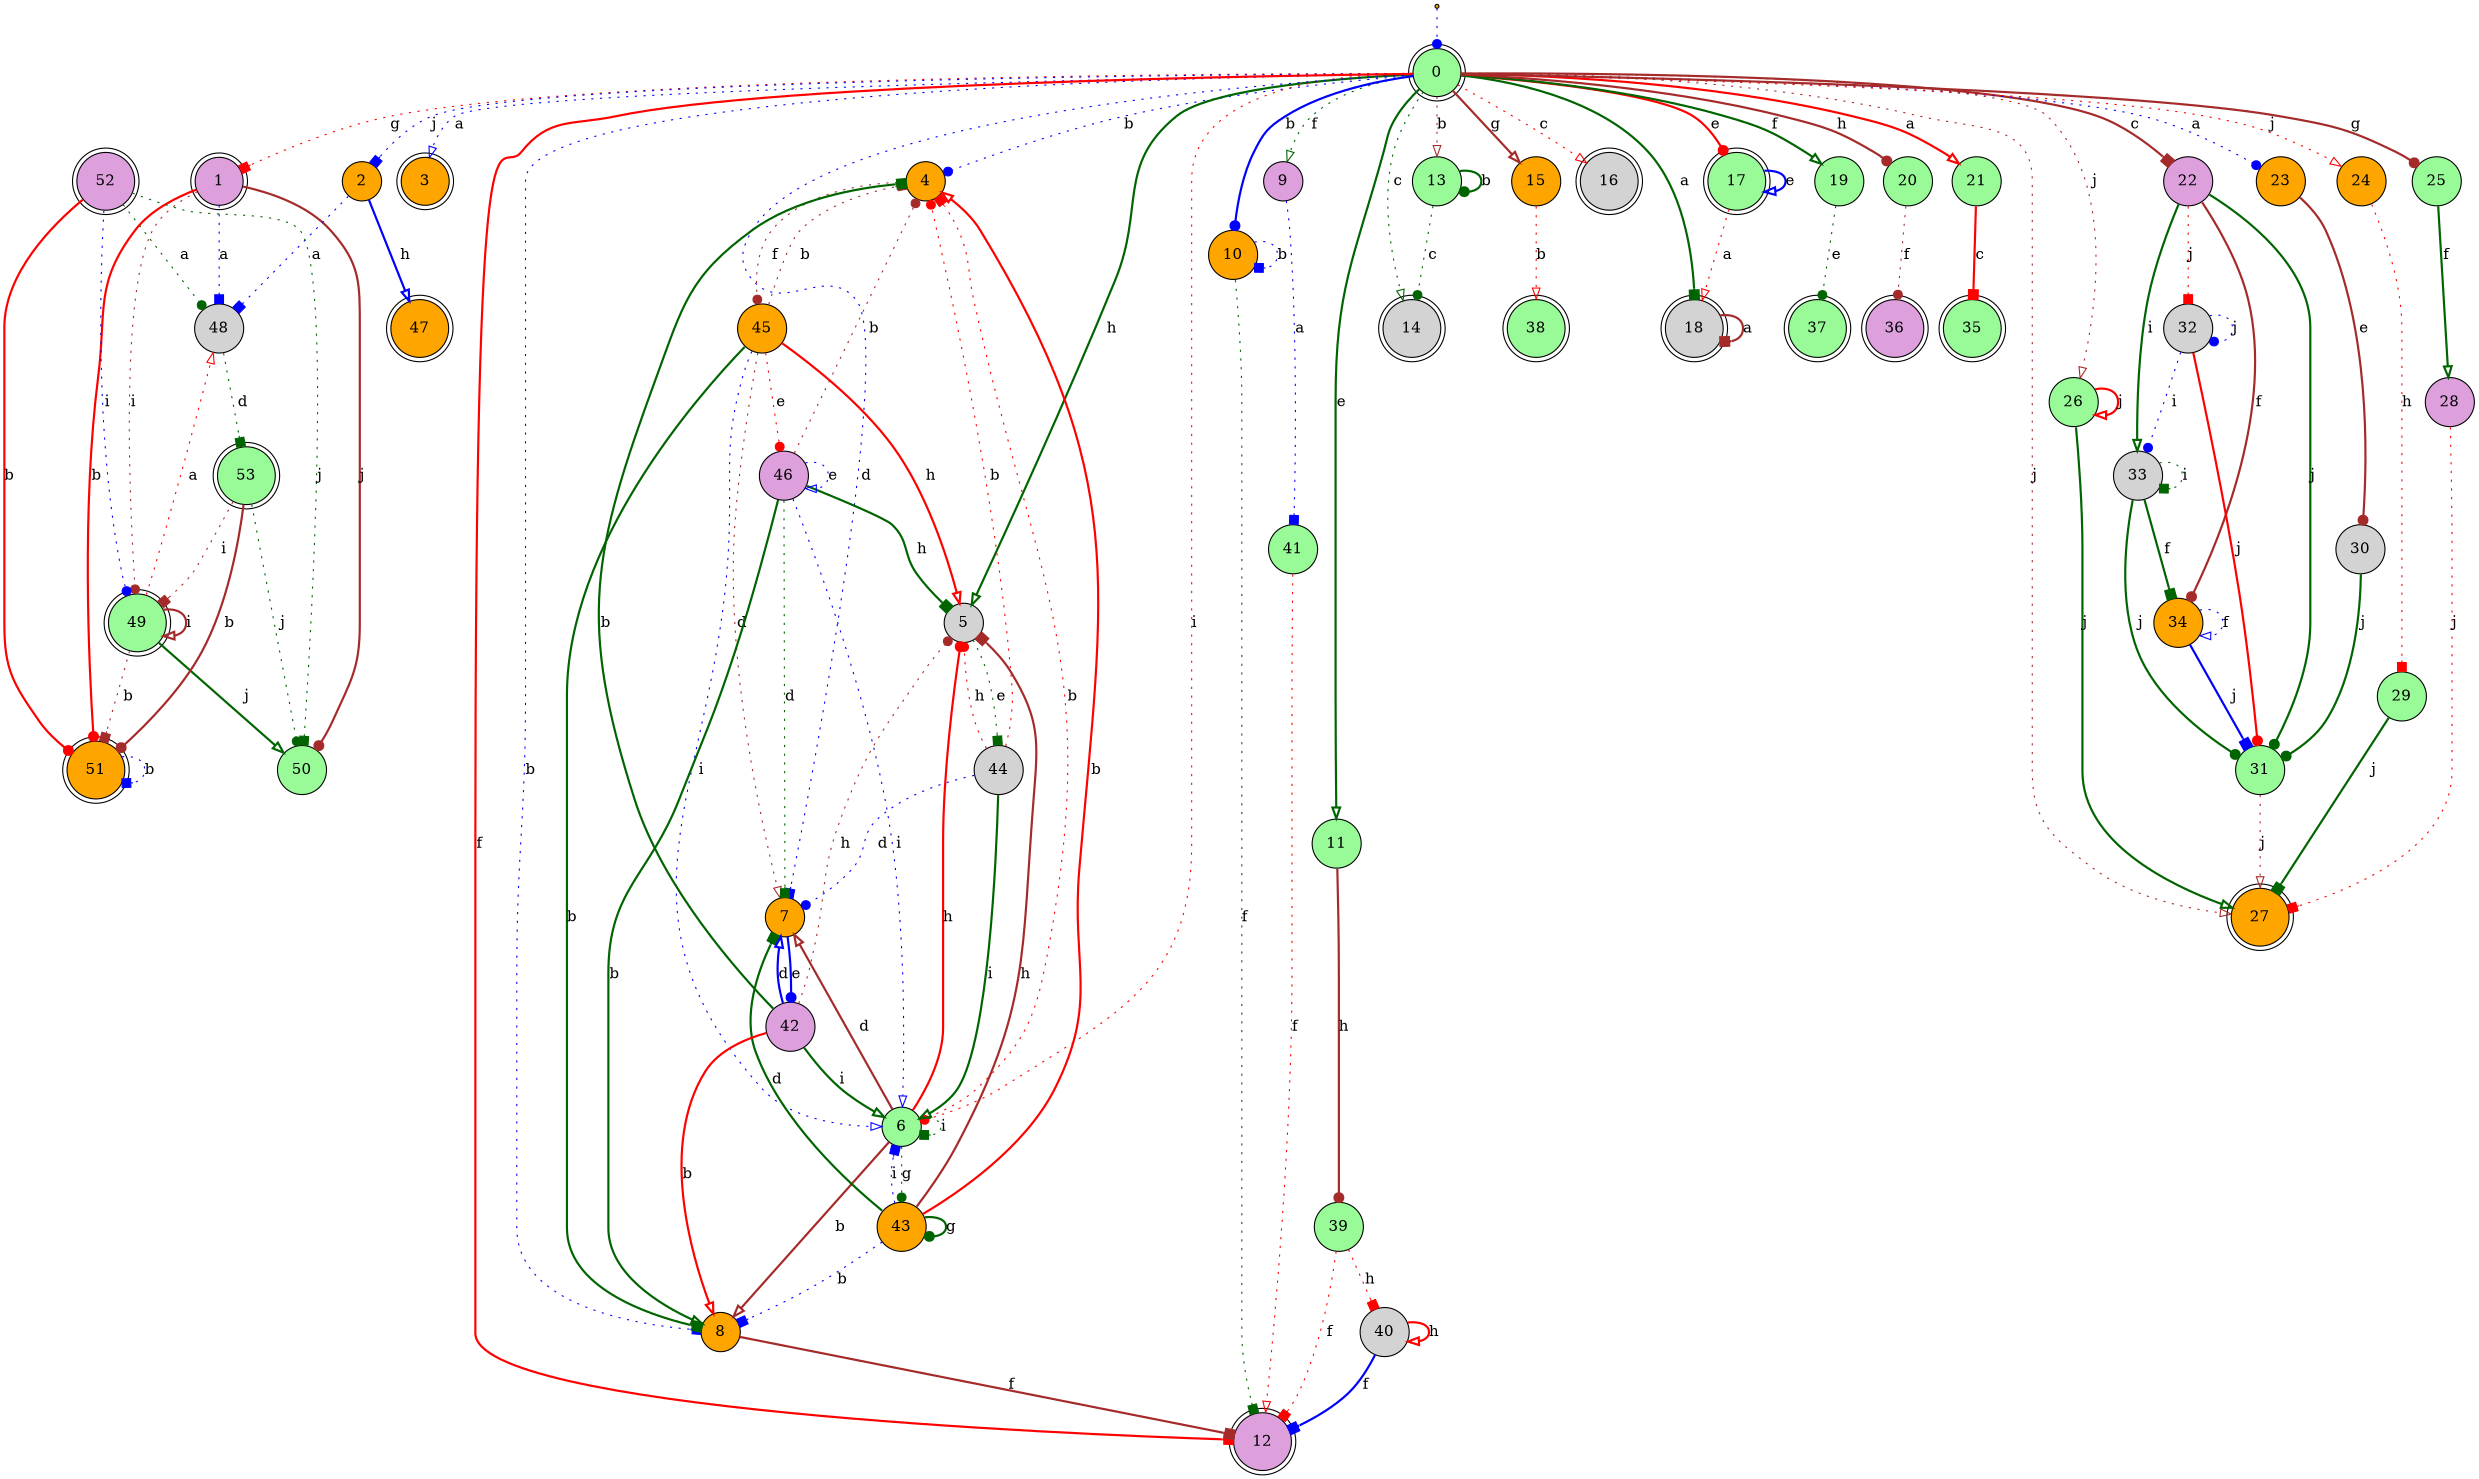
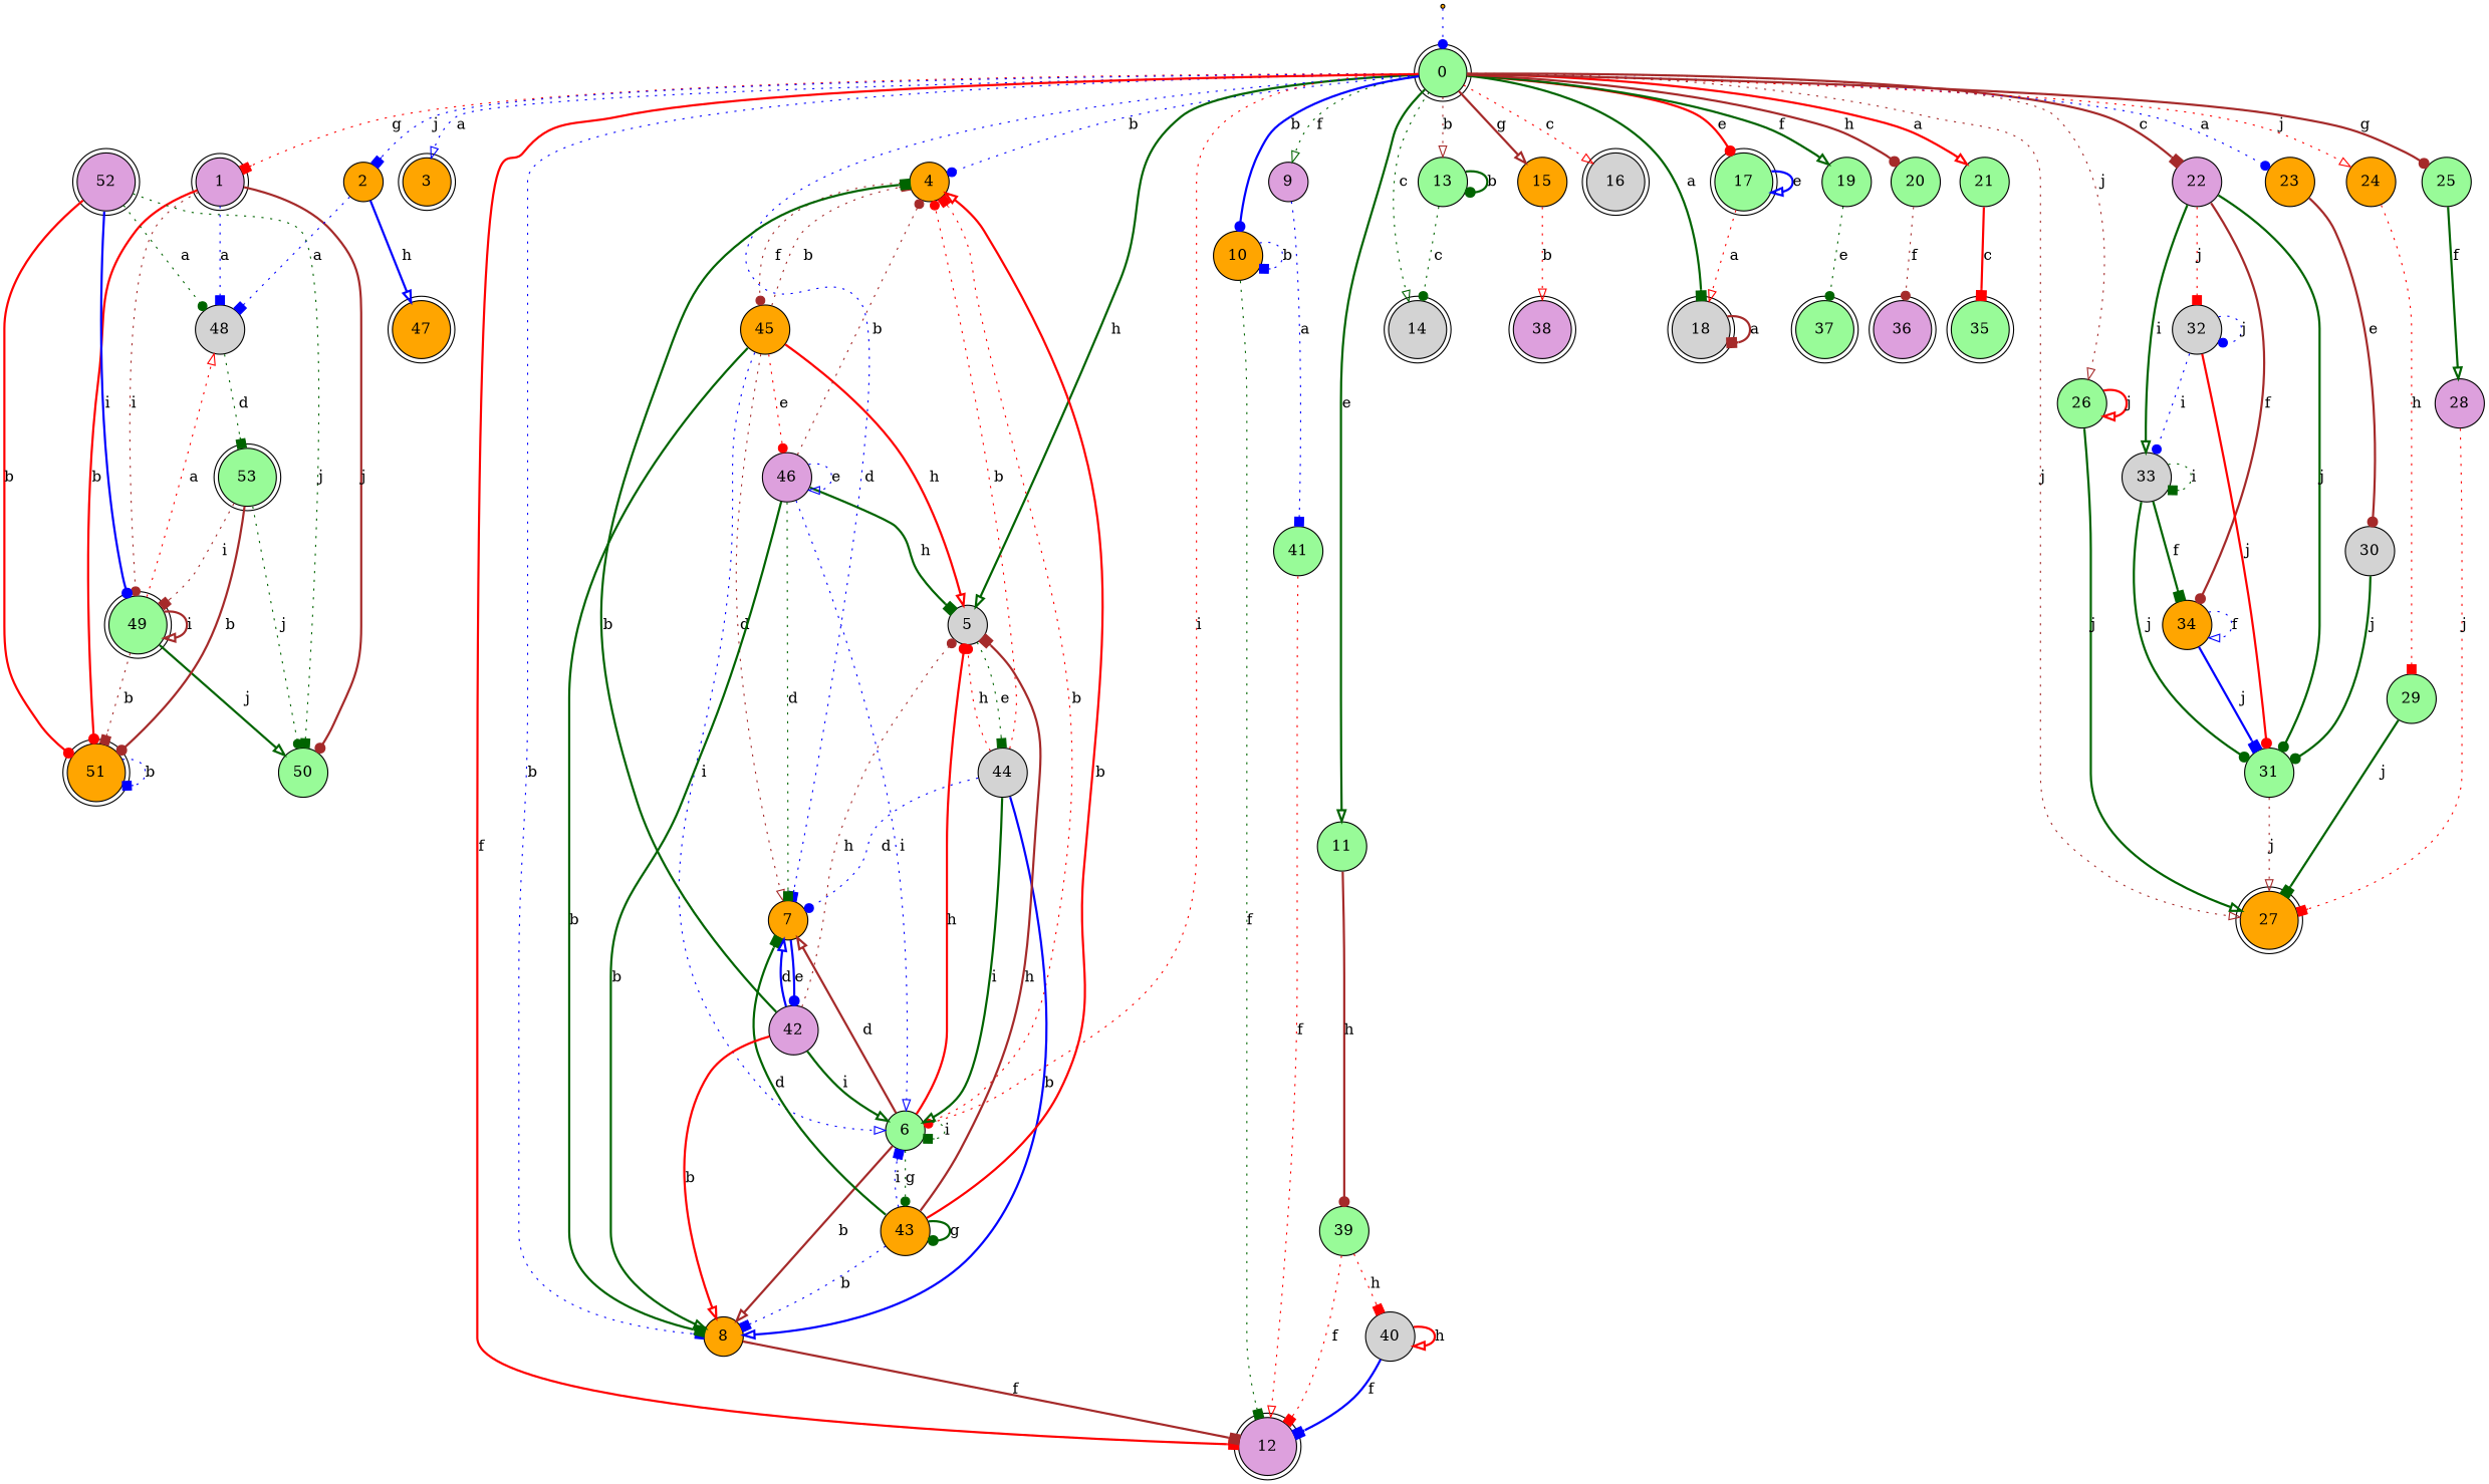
  digraph {
    rankdir=TB
    node [fillcolor=palegreen shape=circle style=filled]
    edge [arrowhead=box color=darkgreen style=dotted]
    dummy0 [fillcolor=orange shape=point]
    0 [shape=doublecircle]
    1 [fillcolor=plum shape=doublecircle]
    2 [fillcolor=orange]
    3 [fillcolor=orange shape=doublecircle]
    4 [fillcolor=orange]
    5 [fillcolor=lightgrey]
    6
    7 [fillcolor=orange]
    8 [fillcolor=orange]
    9 [fillcolor=plum]
    10 [fillcolor=orange]
    11
    12 [fillcolor=plum shape=doublecircle]
    13
    14 [fillcolor=lightgrey shape=doublecircle]
    15 [fillcolor=orange]
    16 [fillcolor=lightgrey shape=doublecircle]
    17 [shape=doublecircle]
    18 [fillcolor=lightgrey shape=doublecircle]
    19
    20
    21
    22 [fillcolor=plum]
    23 [fillcolor=orange]
    24 [fillcolor=orange]
    25
    26
    27 [fillcolor=orange shape=doublecircle]
    48 [fillcolor=lightgrey]
    49 [shape=doublecircle]
    50
    51 [fillcolor=orange shape=doublecircle]
    47 [fillcolor=orange shape=doublecircle]
    45 [fillcolor=orange]
    44 [fillcolor=lightgrey]
    43 [fillcolor=orange]
    42 [fillcolor=plum]
    41
    39
-   38 [shape=doublecircle]
+   38 [fillcolor=plum shape=doublecircle]
    37 [shape=doublecircle]
    36 [fillcolor=plum shape=doublecircle]
    35 [shape=doublecircle]
    31
    32 [fillcolor=lightgrey]
    33 [fillcolor=lightgrey]
    34 [fillcolor=orange]
    30 [fillcolor=lightgrey]
    29
    28 [fillcolor=plum]
    53 [shape=doublecircle]
    46 [fillcolor=plum]
    40 [fillcolor=lightgrey]
    52 [fillcolor=plum shape=doublecircle]
    dummy0 -> 0 [arrowhead=dot color=blue]
    0 -> 1 [color=red label=g]
    0 -> 2 [color=blue label=j]
    0 -> 3 [arrowhead=onormal color=blue label=a]
    0 -> 4 [arrowhead=dot color=blue label=b]
    0 -> 5 [arrowhead=onormal label=h style=bold]
    0 -> 6 [arrowhead=dot color=red label=i]
    0 -> 7 [color=blue label=d]
    0 -> 8 [color=blue label=b]
    0 -> 9 [arrowhead=onormal label=f]
    0 -> 10 [arrowhead=dot color=blue label=b style=bold]
    0 -> 11 [arrowhead=onormal label=e style=bold]
    0 -> 12 [color=red label=f style=bold]
    0 -> 13 [arrowhead=onormal color=brown label=b]
    0 -> 14 [arrowhead=onormal label=c]
    0 -> 15 [arrowhead=onormal color=brown label=g style=bold]
    0 -> 16 [arrowhead=onormal color=red label=c]
    0 -> 17 [arrowhead=dot color=red label=e style=bold]
    0 -> 18 [label=a style=bold]
    0 -> 19 [arrowhead=onormal label=f style=bold]
    0 -> 20 [arrowhead=dot color=brown label=h style=bold]
    0 -> 21 [arrowhead=onormal color=red label=a style=bold]
    0 -> 22 [color=brown label=c style=bold]
    0 -> 23 [arrowhead=dot color=blue label=a]
    0 -> 24 [arrowhead=onormal color=red label=j]
    0 -> 25 [arrowhead=dot color=brown label=g style=bold]
    0 -> 26 [arrowhead=onormal color=brown label=j]
    0 -> 27 [arrowhead=onormal color=brown label=j]
    1 -> 48 [color=blue label=a]
    1 -> 49 [arrowhead=dot color=brown label=i]
    1 -> 50 [arrowhead=dot color=brown label=j style=bold]
    1 -> 51 [arrowhead=dot color=red label=b style=bold]
    2 -> 48 [color=blue label=a]
    2 -> 47 [arrowhead=onormal color=blue label=h style=bold]
    4 -> 45 [arrowhead=dot color=brown label=f]
    5 -> 44 [label=e]
    6 -> 4 [color=red label=b]
    6 -> 5 [arrowhead=dot color=red label=h style=bold]
    6 -> 6 [label=i]
    6 -> 7 [arrowhead=onormal color=brown label=d style=bold]
    6 -> 8 [arrowhead=onormal color=brown label=b style=bold]
    6 -> 43 [arrowhead=dot label=g]
    7 -> 42 [arrowhead=dot color=blue label=e style=bold]
    8 -> 12 [color=brown label=f style=bold]
    9 -> 41 [color=blue label=a]
    10 -> 10 [color=blue label=b]
    10 -> 12 [label=f]
    11 -> 39 [arrowhead=dot color=brown label=h style=bold]
    13 -> 13 [arrowhead=dot label=b style=bold]
    13 -> 14 [arrowhead=dot label=c]
    15 -> 38 [arrowhead=onormal color=red label=b]
    17 -> 17 [arrowhead=onormal color=blue label=e style=bold]
    17 -> 18 [arrowhead=onormal color=red label=a]
    18 -> 18 [color=brown label=a style=bold]
    19 -> 37 [arrowhead=dot label=e]
    20 -> 36 [arrowhead=dot color=brown label=f]
    21 -> 35 [color=red label=c style=bold]
    22 -> 31 [arrowhead=dot label=j style=bold]
    22 -> 32 [color=red label=j]
    22 -> 33 [arrowhead=onormal label=i style=bold]
    22 -> 34 [arrowhead=dot color=brown label=f style=bold]
    23 -> 30 [arrowhead=dot color=brown label=e style=bold]
    24 -> 29 [color=red label=h]
    25 -> 28 [arrowhead=onormal label=f style=bold]
    26 -> 26 [arrowhead=onormal color=red label=j style=bold]
    26 -> 27 [arrowhead=onormal label=j style=bold]
    48 -> 53 [label=d]
    49 -> 48 [arrowhead=onormal color=red label=a]
    49 -> 49 [arrowhead=onormal color=brown label=i style=bold]
    49 -> 50 [arrowhead=onormal label=j style=bold]
    49 -> 51 [color=brown label=b]
    51 -> 51 [color=blue label=b]
    45 -> 4 [color=brown label=b]
    45 -> 5 [arrowhead=onormal color=red label=h style=bold]
    45 -> 6 [arrowhead=onormal color=blue label=i]
    45 -> 7 [arrowhead=onormal color=brown label=d]
    45 -> 8 [label=b style=bold]
    45 -> 46 [arrowhead=dot color=red label=e]
    44 -> 4 [arrowhead=dot color=red label=b]
    44 -> 5 [arrowhead=dot color=red label=h]
    44 -> 6 [arrowhead=onormal label=i style=bold]
    44 -> 7 [arrowhead=dot color=blue label=d]
+   44 -> 8 [arrowhead=onormal color=blue label=b style=bold]
    43 -> 4 [arrowhead=onormal color=red label=b style=bold]
    43 -> 5 [color=brown label=h style=bold]
    43 -> 6 [color=blue label=i]
    43 -> 7 [label=d style=bold]
    43 -> 8 [color=blue label=b]
    43 -> 43 [arrowhead=dot label=g style=bold]
    42 -> 4 [label=b style=bold]
    42 -> 5 [arrowhead=dot color=brown label=h]
    42 -> 6 [arrowhead=onormal label=i style=bold]
    42 -> 7 [arrowhead=onormal color=blue label=d style=bold]
    42 -> 8 [arrowhead=onormal color=red label=b style=bold]
    41 -> 12 [arrowhead=onormal color=red label=f]
    39 -> 12 [color=red label=f]
    39 -> 40 [color=red label=h]
    31 -> 27 [arrowhead=onormal color=brown label=j]
    32 -> 31 [arrowhead=dot color=red label=j style=bold]
    32 -> 32 [arrowhead=dot color=blue label=j]
    32 -> 33 [arrowhead=dot color=blue label=i]
    33 -> 31 [arrowhead=dot label=j style=bold]
    33 -> 33 [label=i]
    33 -> 34 [label=f style=bold]
    34 -> 31 [color=blue label=j style=bold]
    34 -> 34 [arrowhead=onormal color=blue label=f]
    30 -> 31 [arrowhead=dot label=j style=bold]
    29 -> 27 [label=j style=bold]
    28 -> 27 [color=red label=j]
    53 -> 49 [color=brown label=i]
    53 -> 50 [arrowhead=dot label=j]
    53 -> 51 [arrowhead=dot color=brown label=b style=bold]
    46 -> 4 [arrowhead=dot color=brown label=b]
    46 -> 5 [label=h style=bold]
    46 -> 6 [arrowhead=onormal color=blue label=i]
    46 -> 7 [label=d]
    46 -> 8 [arrowhead=onormal label=b style=bold]
    46 -> 46 [arrowhead=onormal color=blue label=e]
    40 -> 12 [color=blue label=f style=bold]
    40 -> 40 [arrowhead=onormal color=red label=h style=bold]
    52 -> 48 [arrowhead=dot label=a]
-   52 -> 49 [arrowhead=dot color=blue label=i]
+   52 -> 49 [arrowhead=dot color=blue label=i style=bold]
    52 -> 50 [label=j]
    52 -> 51 [arrowhead=dot color=red label=b style=bold]
  }
